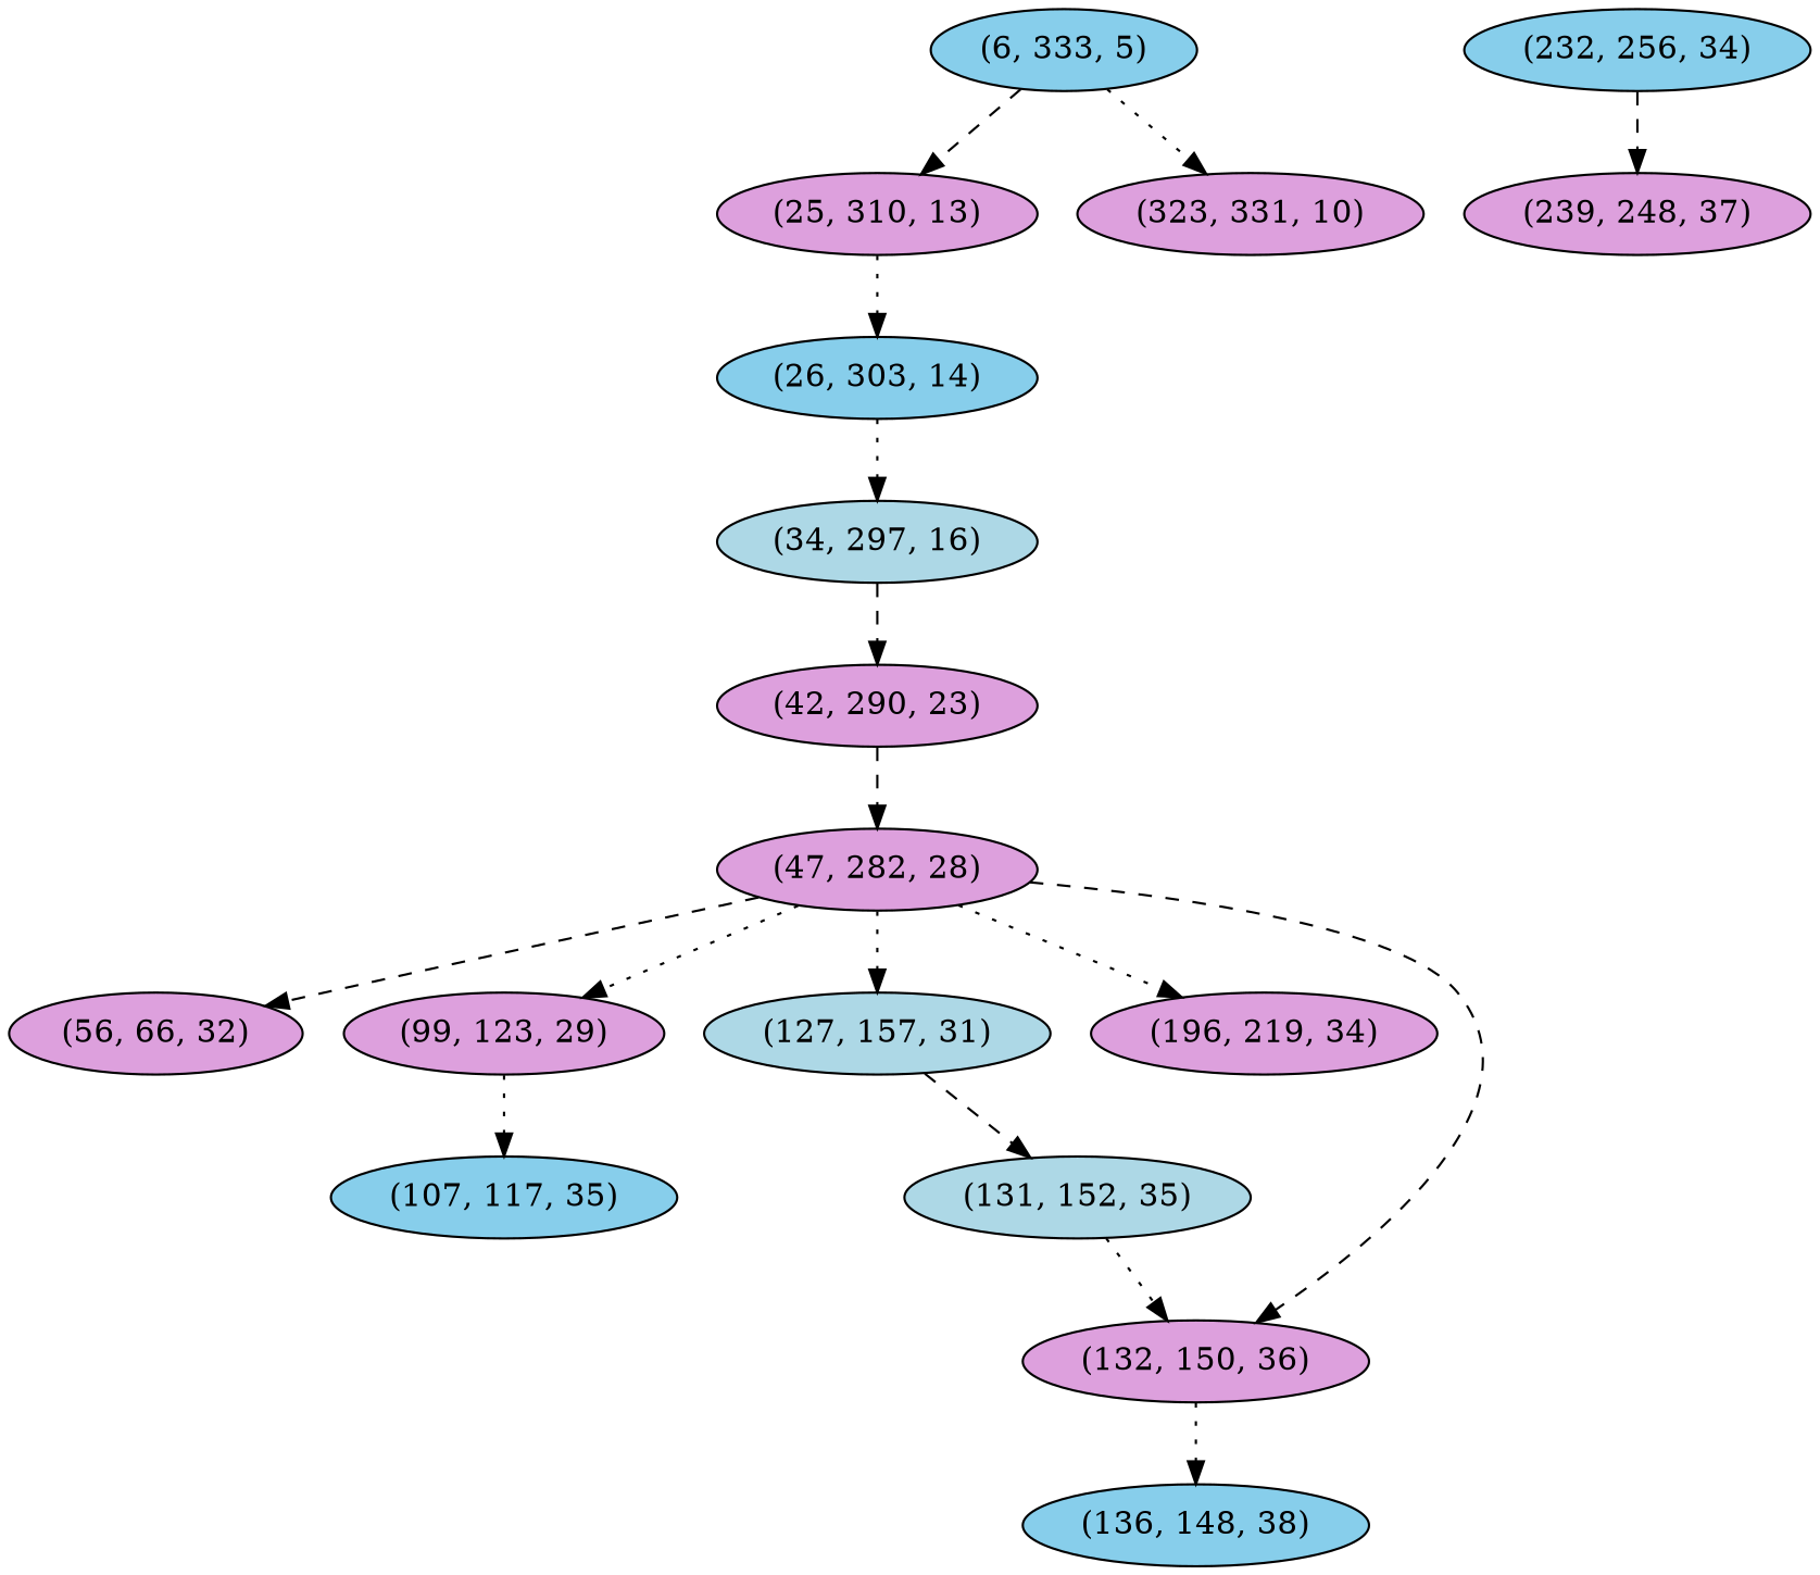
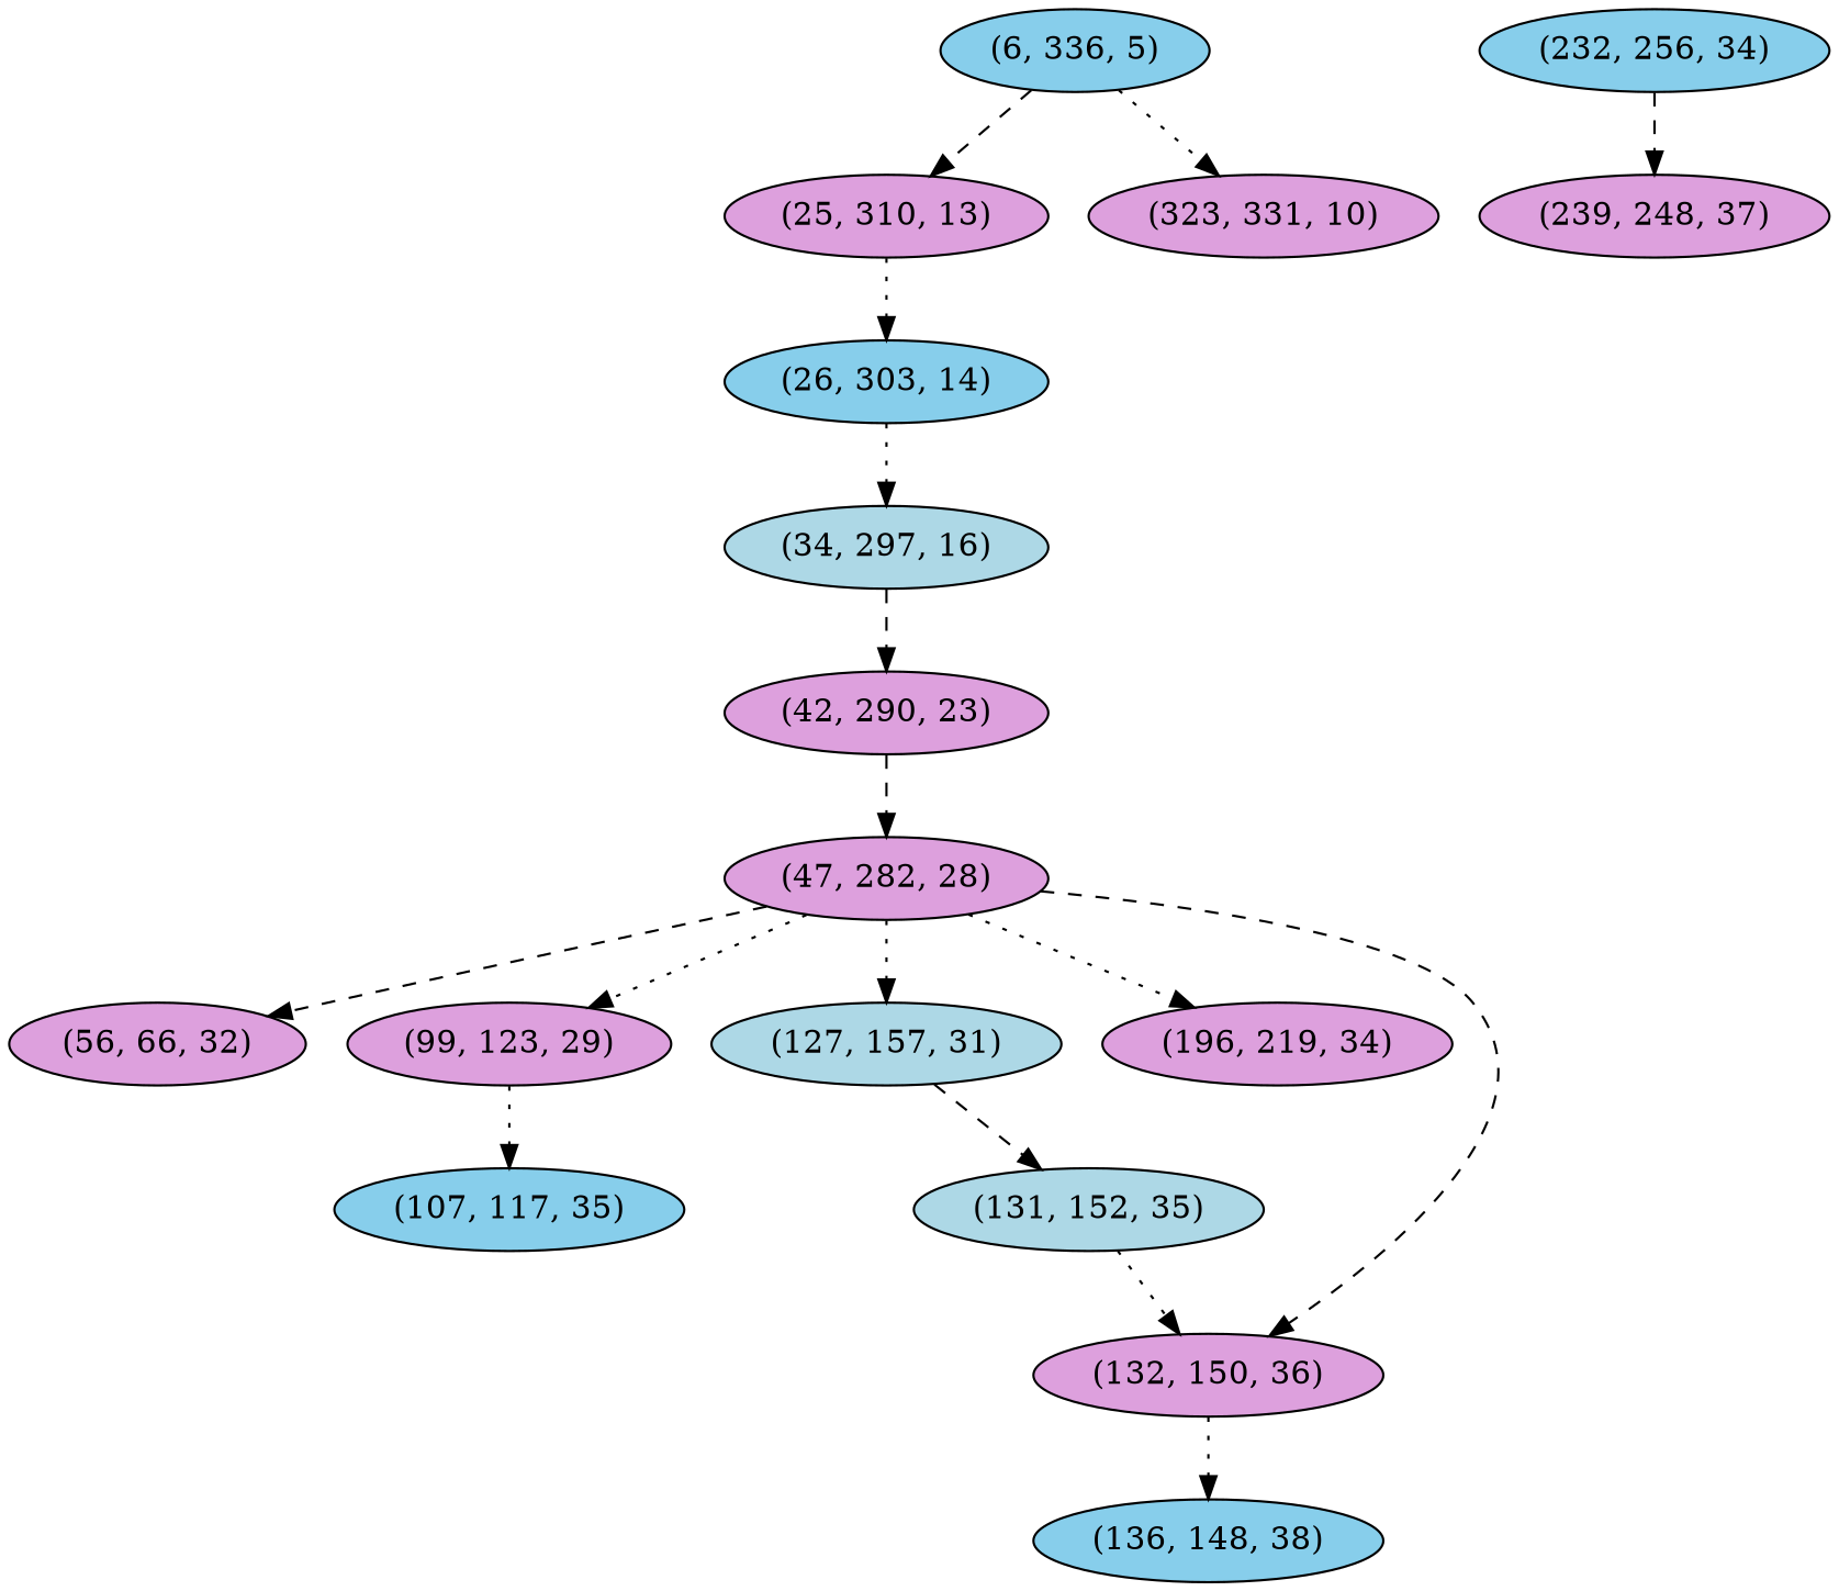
  digraph {
    node [fillcolor=plum style=filled]
    edge [style=dotted]
-   "(6, 336, 5)" [fillcolor=skyblue label="(6, 333, 5)"]
+   "(6, 336, 5)" [fillcolor=skyblue]
    "(25, 310, 13)"
    "(323, 331, 10)"
    n4 [fillcolor=skyblue label="(26, 303, 14)"]
    "(34, 297, 16)" [fillcolor=lightblue]
    "(42, 290, 23)"
    "(47, 282, 28)"
    "(56, 66, 32)"
    "(99, 123, 29)"
    "(127, 157, 31)" [fillcolor=lightblue]
    "(196, 219, 34)"
    "(132, 150, 36)"
    "(107, 117, 35)" [fillcolor=skyblue]
    "(131, 152, 35)" [fillcolor=lightblue]
    "(232, 256, 34)" [fillcolor=skyblue]
    "(239, 248, 37)"
    "(136, 148, 38)" [fillcolor=skyblue]
    "(6, 336, 5)" -> "(25, 310, 13)" [style=dashed]
    "(6, 336, 5)" -> "(323, 331, 10)"
    "(25, 310, 13)" -> n4
    n4 -> "(34, 297, 16)"
    "(34, 297, 16)" -> "(42, 290, 23)" [style=dashed]
    "(42, 290, 23)" -> "(47, 282, 28)" [style=dashed]
    "(47, 282, 28)" -> "(56, 66, 32)" [style=dashed]
    "(47, 282, 28)" -> "(99, 123, 29)"
    "(47, 282, 28)" -> "(127, 157, 31)"
    "(47, 282, 28)" -> "(196, 219, 34)"
    "(47, 282, 28)" -> "(132, 150, 36)" [style=dashed]
    "(99, 123, 29)" -> "(107, 117, 35)"
    "(127, 157, 31)" -> "(131, 152, 35)" [style=dashed]
    "(132, 150, 36)" -> "(136, 148, 38)"
    "(131, 152, 35)" -> "(132, 150, 36)"
    "(232, 256, 34)" -> "(239, 248, 37)" [style=dashed]
  }
